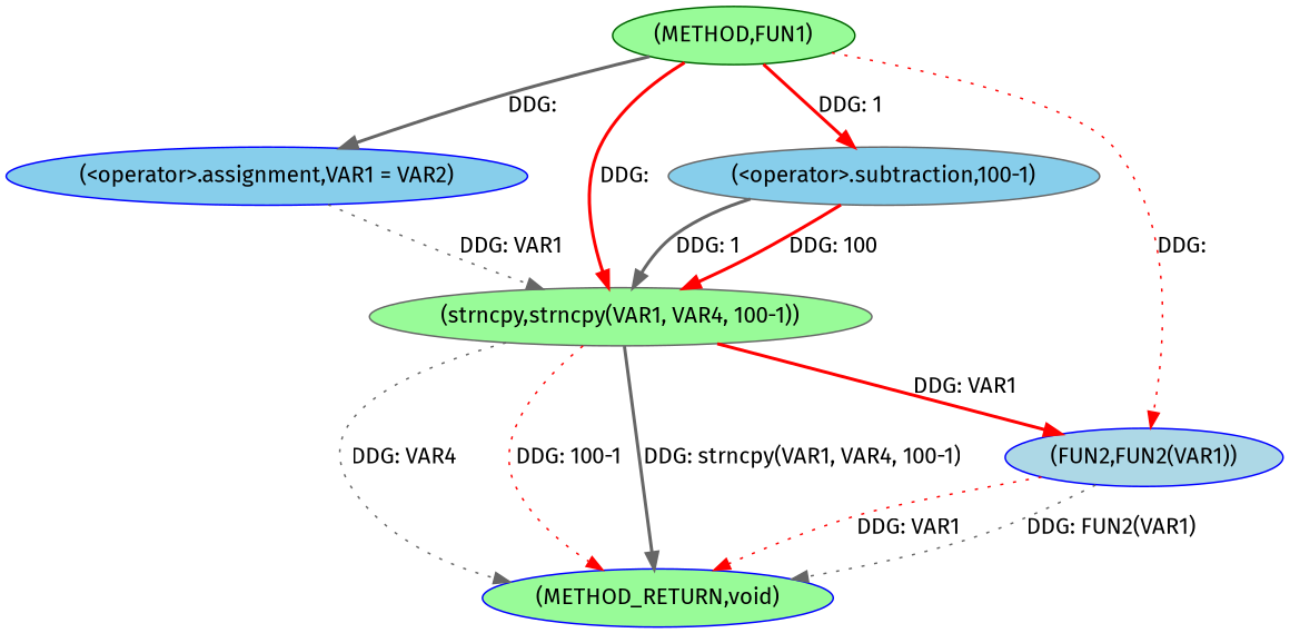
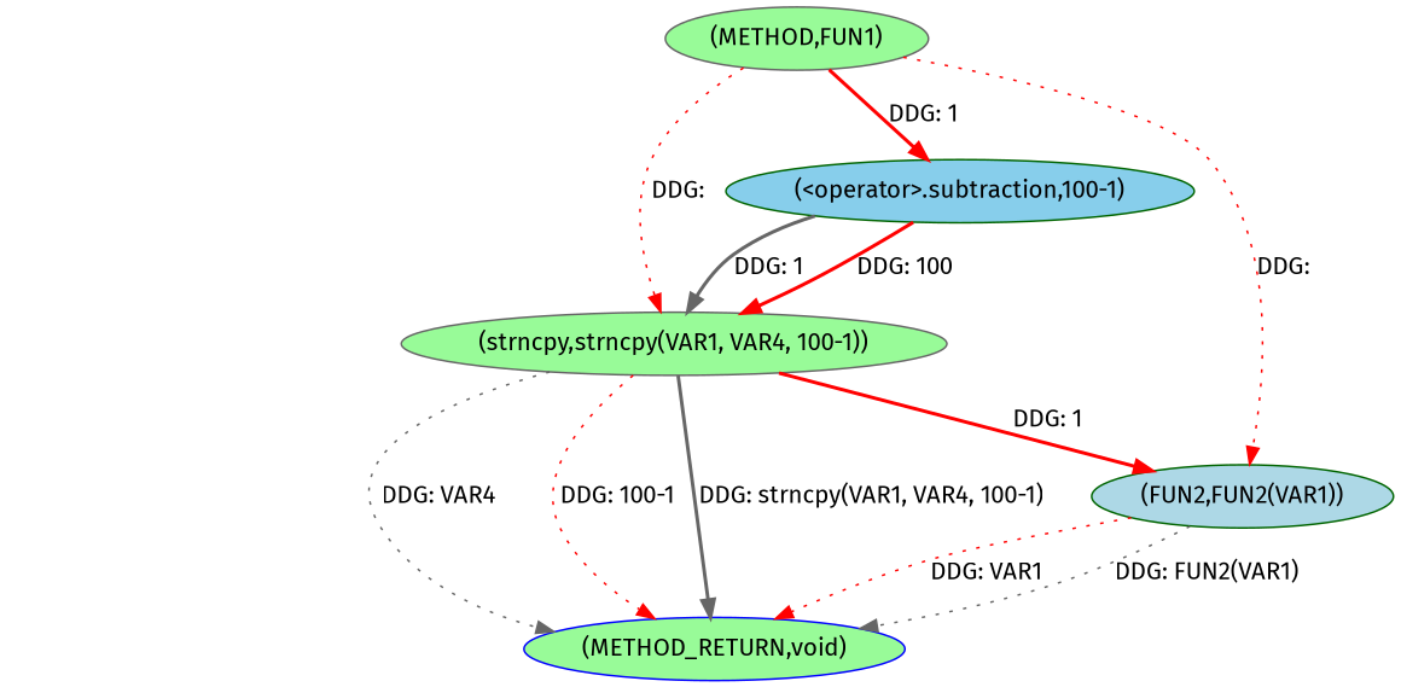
  digraph {
    fontname="Fira Sans"
    node [color=gray40 fillcolor=palegreen fontname="Fira Sans" style=filled]
    edge [color=red fontname="Fira Sans" style=bold]
-   n1 [color=darkgreen label="(METHOD,FUN1)"]
-   n2 [color=blue fillcolor=skyblue label="(<operator>.assignment,VAR1 = VAR2)"]
+   n1 [label="(METHOD,FUN1)"]
    n3 [label="(strncpy,strncpy(VAR1, VAR4, 100-1))"]
-   n4 [fillcolor=skyblue label="(<operator>.subtraction,100-1)"]
-   n5 [color=blue fillcolor=lightblue label="(FUN2,FUN2(VAR1))"]
+   n4 [color=darkgreen fillcolor=skyblue label="(<operator>.subtraction,100-1)"]
+   n5 [color=darkgreen fillcolor=lightblue label="(FUN2,FUN2(VAR1))"]
    n6 [color=blue label="(METHOD_RETURN,void)"]
-   n1 -> n2 [color=gray40 label="DDG: "]
-   n1 -> n3 [label="DDG: "]
+   n1 -> n3 [label="DDG: " style=dotted]
    n1 -> n4 [label="DDG: 1"]
    n1 -> n5 [label="DDG: " style=dotted]
-   n2 -> n3 [color=gray40 label="DDG: VAR1" style=dotted]
-   n3 -> n5 [label="DDG: VAR1"]
+   n3 -> n5 [label="DDG: 1"]
    n3 -> n6 [color=gray40 label="DDG: VAR4" style=dotted]
    n3 -> n6 [label="DDG: 100-1" style=dotted]
    n3 -> n6 [color=gray40 label="DDG: strncpy(VAR1, VAR4, 100-1)"]
    n4 -> n3 [label="DDG: 100"]
    n4 -> n3 [color=gray40 label="DDG: 1"]
    n5 -> n6 [color=gray40 label="DDG: FUN2(VAR1)" style=dotted]
    n5 -> n6 [label="DDG: VAR1" style=dotted]
  }
